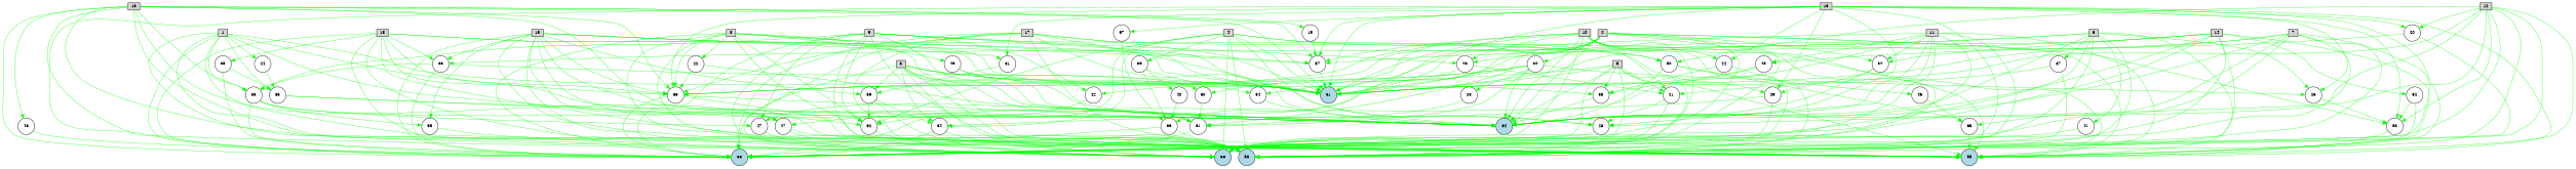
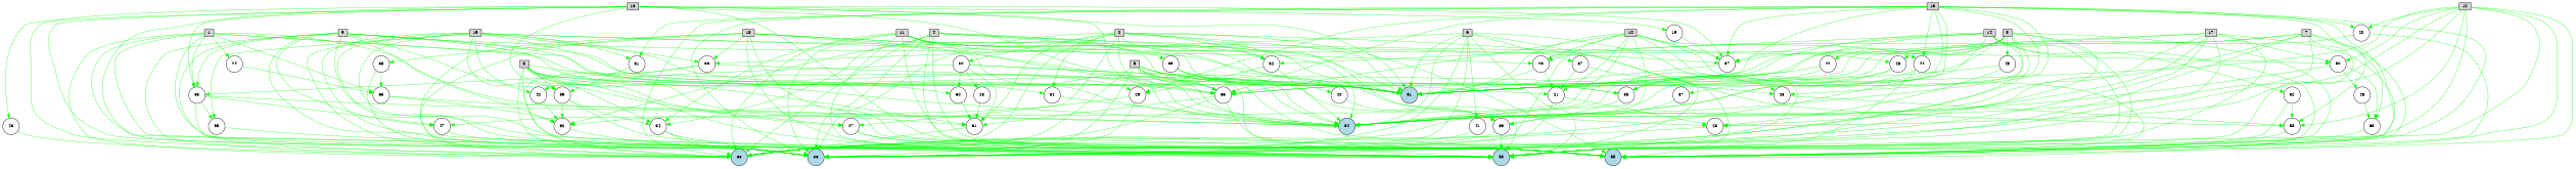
  digraph {
    node [fillcolor=white fontsize=9 shape=circle style=filled]
    edge [color=green penwidth=0.8 style=solid]
    1 [fillcolor=lightgray height=0.2 shape=box width=0.2]
    51 [fillcolor=lightblue height=0.2 width=0.2]
    53 [fillcolor=lightblue height=0.2 width=0.2]
    56 [fillcolor=lightblue height=0.2 width=0.2]
    55 [fillcolor=lightblue height=0.2 width=0.2]
    68 [fillcolor=lightblue height=0.2 width=0.2]
    64 [fillcolor=lightblue height=0.2 width=0.2]
    24 [height=0.2 width=0.2]
    33 [height=0.2 width=0.2]
    63 [height=0.2 width=0.2]
    66 [height=0.2 width=0.2]
    47 [height=0.2 width=0.2]
    61 [height=0.2 width=0.2]
    n14 [height=0.2 label=95 width=0.2]
    62 [height=0.2 width=0.2]
    2 [fillcolor=lightgray height=0.2 shape=box width=0.2]
    30 [height=0.2 width=0.2]
    32 [height=0.2 width=0.2]
    54 [height=0.2 width=0.2]
    58 [height=0.2 width=0.2]
    60 [height=0.2 width=0.2]
    42 [height=0.2 width=0.2]
    25 [height=0.2 width=0.2]
    23 [height=0.2 width=0.2]
    29 [height=0.2 width=0.2]
    3 [fillcolor=lightgray height=0.2 shape=box width=0.2]
    34 [height=0.2 width=0.2]
    59 [height=0.2 width=0.2]
    4 [fillcolor=lightgray height=0.2 shape=box width=0.2]
    39 [height=0.2 width=0.2]
    50 [height=0.2 width=0.2]
    69 [height=0.2 width=0.2]
    40 [height=0.2 width=0.2]
    65 [height=0.2 width=0.2]
    46 [height=0.2 width=0.2]
    5 [fillcolor=lightgray height=0.2 shape=box width=0.2]
    26 [height=0.2 width=0.2]
    21 [height=0.2 width=0.2]
    27 [height=0.2 width=0.2]
    6 [fillcolor=lightgray height=0.2 shape=box width=0.2]
    36 [height=0.2 width=0.2]
    37 [height=0.2 width=0.2]
    41 [height=0.2 width=0.2]
    7 [fillcolor=lightgray height=0.2 shape=box width=0.2]
    8 [fillcolor=lightgray height=0.2 shape=box width=0.2]
    22 [height=0.2 width=0.2]
    49 [height=0.2 width=0.2]
    57 [height=0.2 width=0.2]
    28 [height=0.2 width=0.2]
    9 [fillcolor=lightgray height=0.2 shape=box width=0.2]
    38 [height=0.2 width=0.2]
    10 [fillcolor=lightgray height=0.2 shape=box width=0.2]
    44 [height=0.2 width=0.2]
    11 [fillcolor=lightgray height=0.2 shape=box width=0.2]
    48 [height=0.2 width=0.2]
    12 [fillcolor=lightgray height=0.2 shape=box width=0.2]
    20 [height=0.2 width=0.2]
    13 [fillcolor=lightgray height=0.2 shape=box width=0.2]
    19 [height=0.2 width=0.2]
    43 [height=0.2 width=0.2]
    14 [fillcolor=lightgray height=0.2 shape=box width=0.2]
    52 [height=0.2 width=0.2]
    15 [fillcolor=lightgray height=0.2 shape=box width=0.2]
    31 [height=0.2 width=0.2]
    16 [fillcolor=lightgray height=0.2 shape=box width=0.2]
    67 [height=0.2 width=0.2]
    17 [fillcolor=lightgray height=0.2 shape=box width=0.2]
    18 [fillcolor=lightgray height=0.2 shape=box width=0.2]
    35 [height=0.2 width=0.2]
    1 -> 51
    1 -> 53
    1 -> 56
    1 -> 55
    1 -> 68
    1 -> 64
    1 -> 24
    1 -> 33
    1 -> 63
    1 -> 66
    24 -> 63
    33 -> 68
    33 -> 47
    33 -> 61
    33 -> n14
    63 -> 64
    63 -> 62
    66 -> 55
    66 -> 68
    66 -> 61
    47 -> 53
    61 -> 68
    n14 -> 56
    62 -> 56
    2 -> 51
    2 -> 53
    2 -> 56
    2 -> 55
    2 -> 68
    2 -> 64
    2 -> 66
    2 -> 47
    2 -> 61
    2 -> 30
    2 -> 32
    2 -> 54
    2 -> 58
    30 -> 51
-   30 -> 64
    30 -> 61
    30 -> 60
    30 -> 42
    30 -> 25
    30 -> 23
    32 -> 64
    32 -> 29
    54 -> 64
    58 -> 55
    60 -> 61
    42 -> 62
    25 -> 58
    23 -> 61
    29 -> 56
    29 -> 27
    3 -> 51
    3 -> 53
    3 -> 56
    3 -> 55
    3 -> 68
    3 -> 64
    3 -> 61
    3 -> 54
    3 -> 60
    3 -> 34
    3 -> 59
    34 -> 56
    34 -> 68
    59 -> 53
    59 -> 62
    59 -> 34
    4 -> 51
    4 -> 53
    4 -> 56
    4 -> 55
    4 -> 68
    4 -> 64
    4 -> 62
    4 -> 34
    4 -> 39
    4 -> 50
    39 -> 51
    39 -> 69
    39 -> 40
    50 -> 64
    50 -> 65
    50 -> 46
    69 -> 53
    69 -> 68
    40 -> 69
    65 -> 55
    46 -> 65
    5 -> 51
    5 -> 53
    5 -> 56
    5 -> 55
    5 -> 68
    5 -> 64
    5 -> 33
    5 -> 47
    5 -> 62
    5 -> 42
    5 -> 29
    5 -> 26
    26 -> 51
    26 -> 21
    21 -> 56
    21 -> 28
    27 -> 53
    27 -> 55
    6 -> 51
    6 -> 53
    6 -> 56
    6 -> 55
    6 -> 68
    6 -> 64
    6 -> 25
    6 -> 36
    6 -> 37
    6 -> 41
    36 -> 51
    36 -> 68
    36 -> 33
    37 -> 53
    37 -> 21
    41 -> 56
    7 -> 51
    7 -> 53
    7 -> 56
    7 -> 55
    7 -> 68
    7 -> 64
    7 -> 65
    7 -> 26
    8 -> 51
    8 -> 53
    8 -> 56
    8 -> 55
    8 -> 68
    8 -> 64
    8 -> 66
    8 -> 62
    8 -> 22
    8 -> 49
    8 -> 57
    22 -> 64
    22 -> 66
    49 -> 51
    49 -> 28
    57 -> 51
    28 -> 68
    9 -> 51
    9 -> 53
    9 -> 56
    9 -> 55
    9 -> 68
    9 -> 64
    9 -> 66
    9 -> 21
    9 -> 38
    38 -> 64
    10 -> 51
    10 -> 53
    10 -> 56
    10 -> 55
    10 -> 68
    10 -> 64
    10 -> 66
    10 -> 26
    10 -> 21
    10 -> 57
    10 -> 44
    44 -> 53
    44 -> 38
    11 -> 51
    11 -> 53
    11 -> 56
    11 -> 55
    11 -> 68
    11 -> 64
    11 -> 32
    11 -> 34
    11 -> 28
    11 -> 48
    48 -> 51
    48 -> 38
    12 -> 51
    12 -> 53
    12 -> 56
    12 -> 55
    12 -> 68
    12 -> 64
    12 -> 58
    12 -> 50
    12 -> 28
    12 -> 20
    20 -> 53
    20 -> 48
    13 -> 51
    13 -> 53
    13 -> 56
    13 -> 55
    13 -> 68
    13 -> 64
    13 -> 33
    13 -> 66
    13 -> 27
    13 -> 57
    13 -> 19
    13 -> 43
    19 -> 57
    43 -> 68
    14 -> 51
    14 -> 53
    14 -> 56
    14 -> 55
    14 -> 68
    14 -> 64
    14 -> 32
    14 -> 57
    14 -> 52
    52 -> 55
    52 -> 58
    15 -> 51
    15 -> 53
    15 -> 56
    15 -> 55
    15 -> 68
    15 -> 64
    15 -> 66
    15 -> n14
    15 -> 59
    15 -> 27
    15 -> 36
    15 -> 57
    15 -> 31
    31 -> 59
    16 -> 51
    16 -> 53
    16 -> 56
    16 -> 55
    16 -> 68
    16 -> 64
    16 -> 66
    16 -> 58
    16 -> 25
    16 -> 29
    16 -> 69
    16 -> 57
    16 -> 44
    16 -> 20
    16 -> 31
    16 -> 67
    67 -> 69
    17 -> 51
    17 -> 53
    17 -> 56
    17 -> 55
    17 -> 68
    17 -> 64
    17 -> 66
    17 -> 50
    17 -> 28
    18 -> 51
    18 -> 53
    18 -> 56
    18 -> 55
    18 -> 68
    18 -> 64
    18 -> 66
    18 -> 36
    18 -> 38
    18 -> 35
    35 -> 68
    35 -> 63
  }
